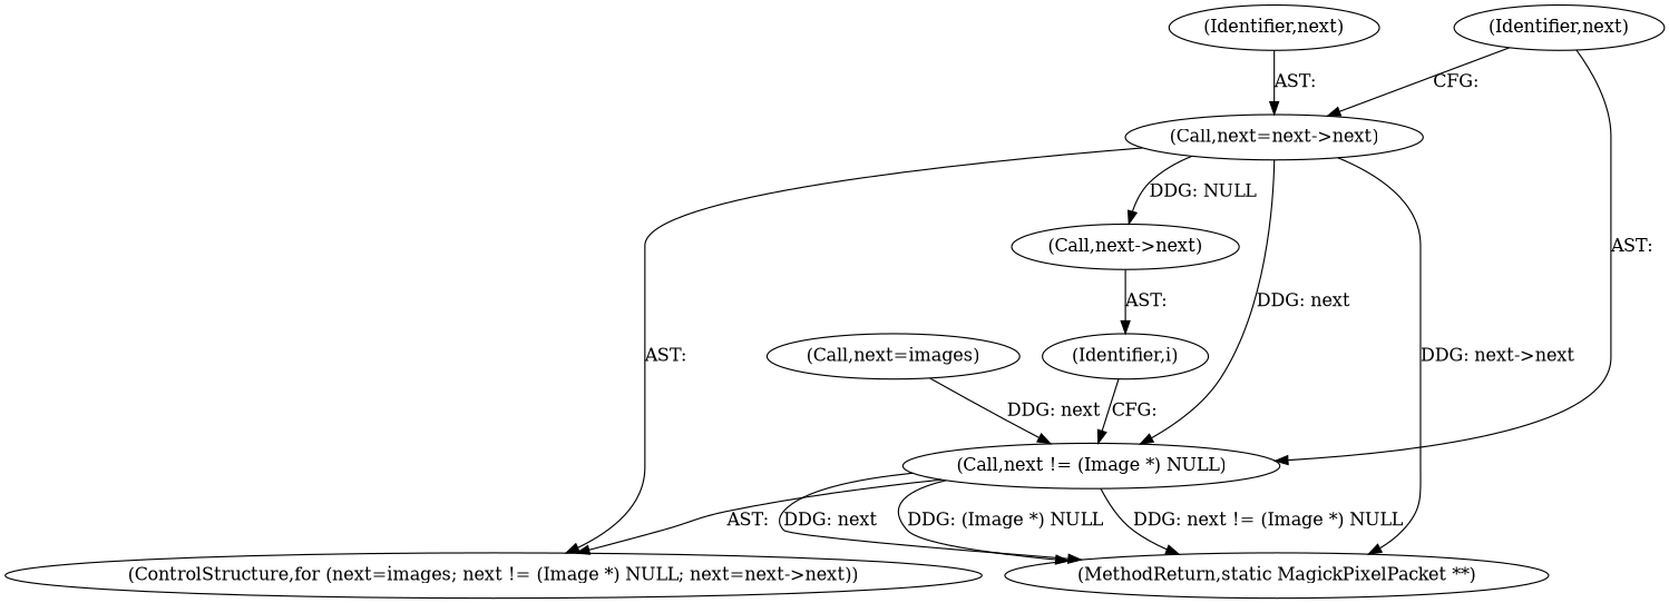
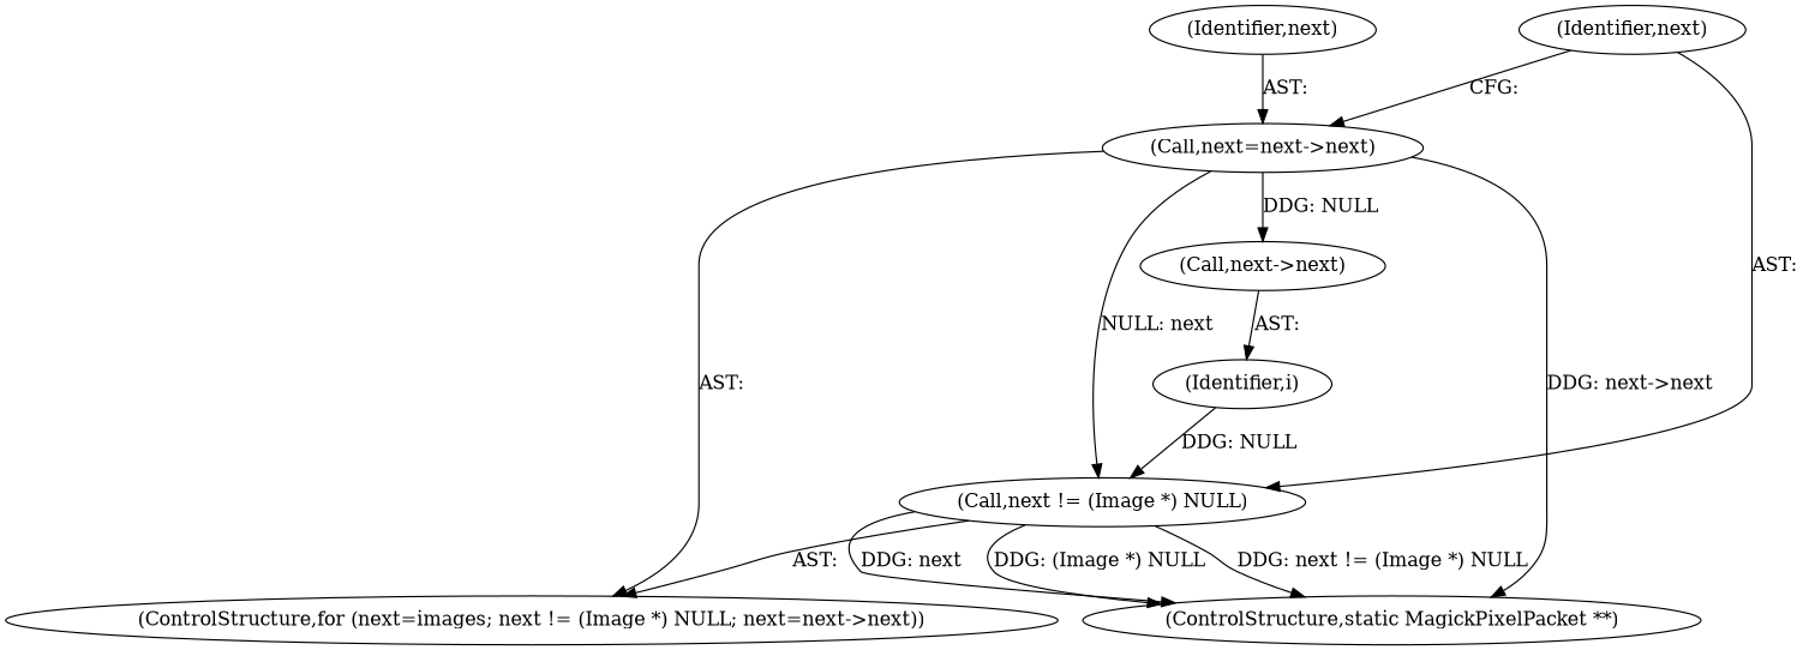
  digraph {
    n1 [label="(Call,next=next->next)"]
    n2 [label="(Call,next != (Image *) NULL)"]
-   n3 [label="(MethodReturn,static MagickPixelPacket **)"]
+   n3 [label="(ControlStructure,static MagickPixelPacket **)"]
    n4 [label="(ControlStructure,for (next=images; next != (Image *) NULL; next=next->next))"]
    n5 [label="(Call,next->next)"]
    n6 [label="(Identifier,i)"]
-   n7 [label="(Call,next=images)"]
    n8 [label="(Identifier,next)"]
    n9 [label="(Identifier,next)"]
-   n1 -> n2 [label="DDG: next"]
+   n1 -> n2 [label="NULL: next"]
    n1 -> n3 [label="DDG: next->next"]
    n1 -> n4 [label="AST: "]
    n1 -> n5 [label="DDG: NULL"]
    n2 -> n3 [label="DDG: next"]
    n2 -> n3 [label="DDG: (Image *) NULL"]
    n2 -> n3 [label="DDG: next != (Image *) NULL"]
    n2 -> n4 [label="AST: "]
    n5 -> n6 [label="AST: "]
-   n6 -> n2 [label="CFG: "]
-   n7 -> n2 [label="DDG: next"]
+   n6 -> n2 [label="DDG: NULL"]
    n8 -> n1 [label="CFG: "]
    n8 -> n2 [label="AST: "]
    n9 -> n1 [label="AST: "]
  }
